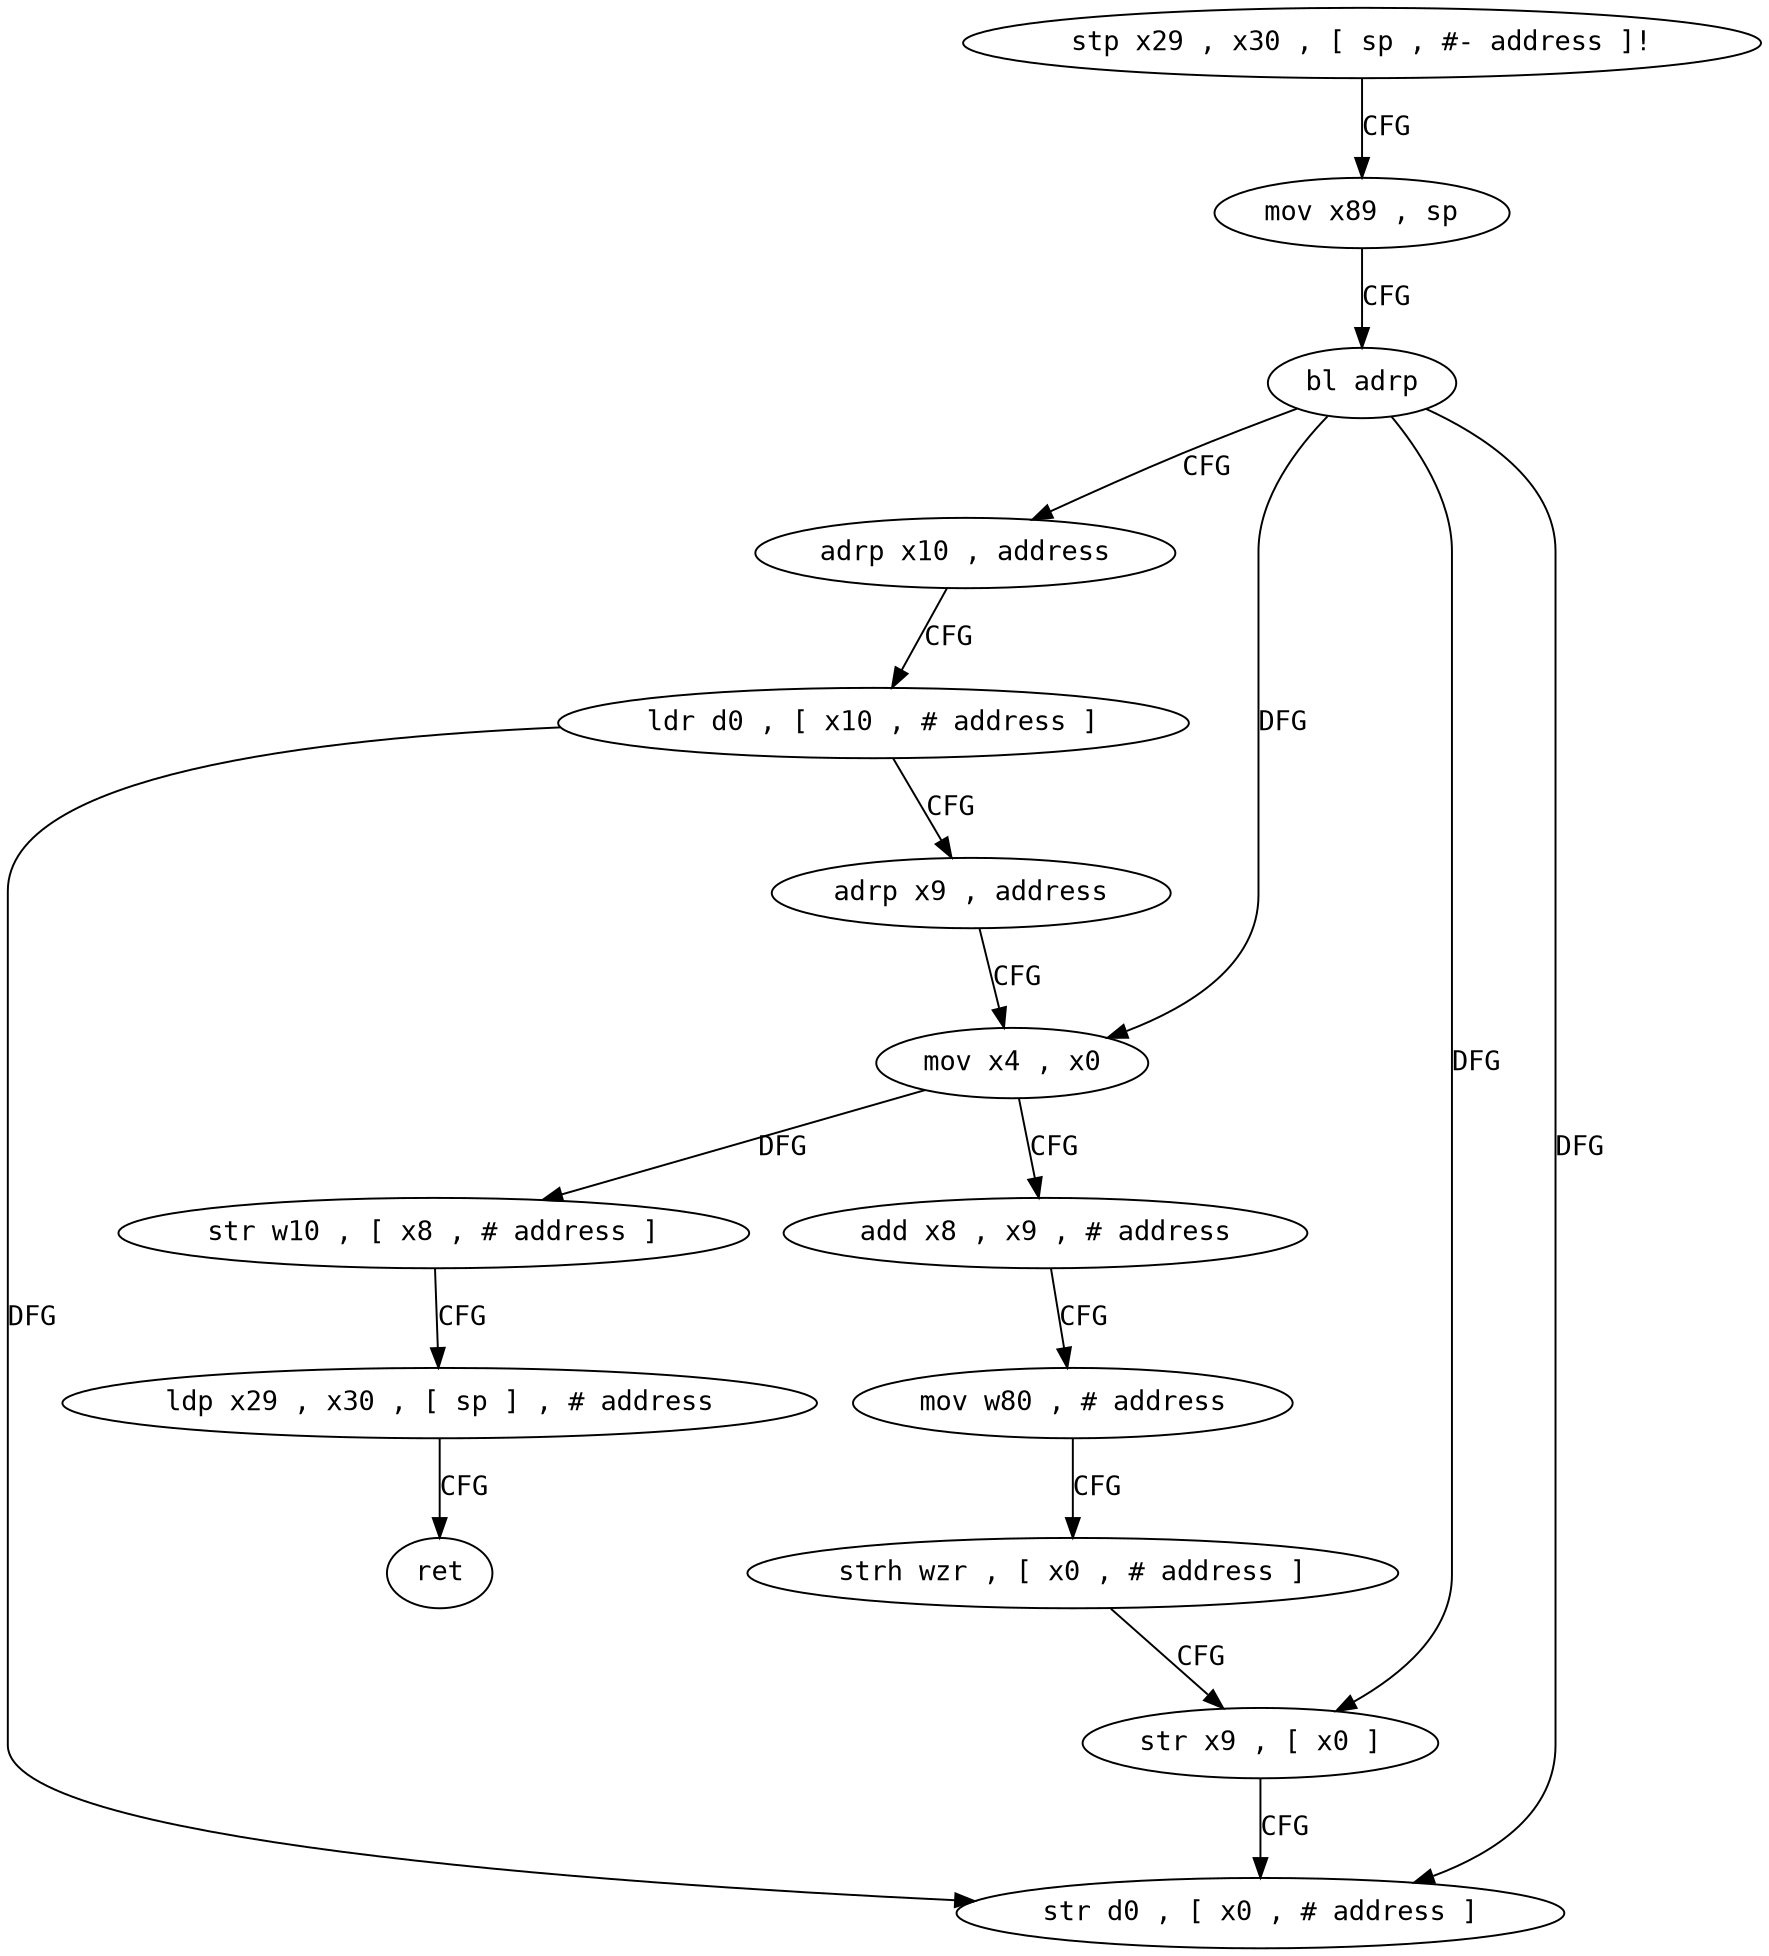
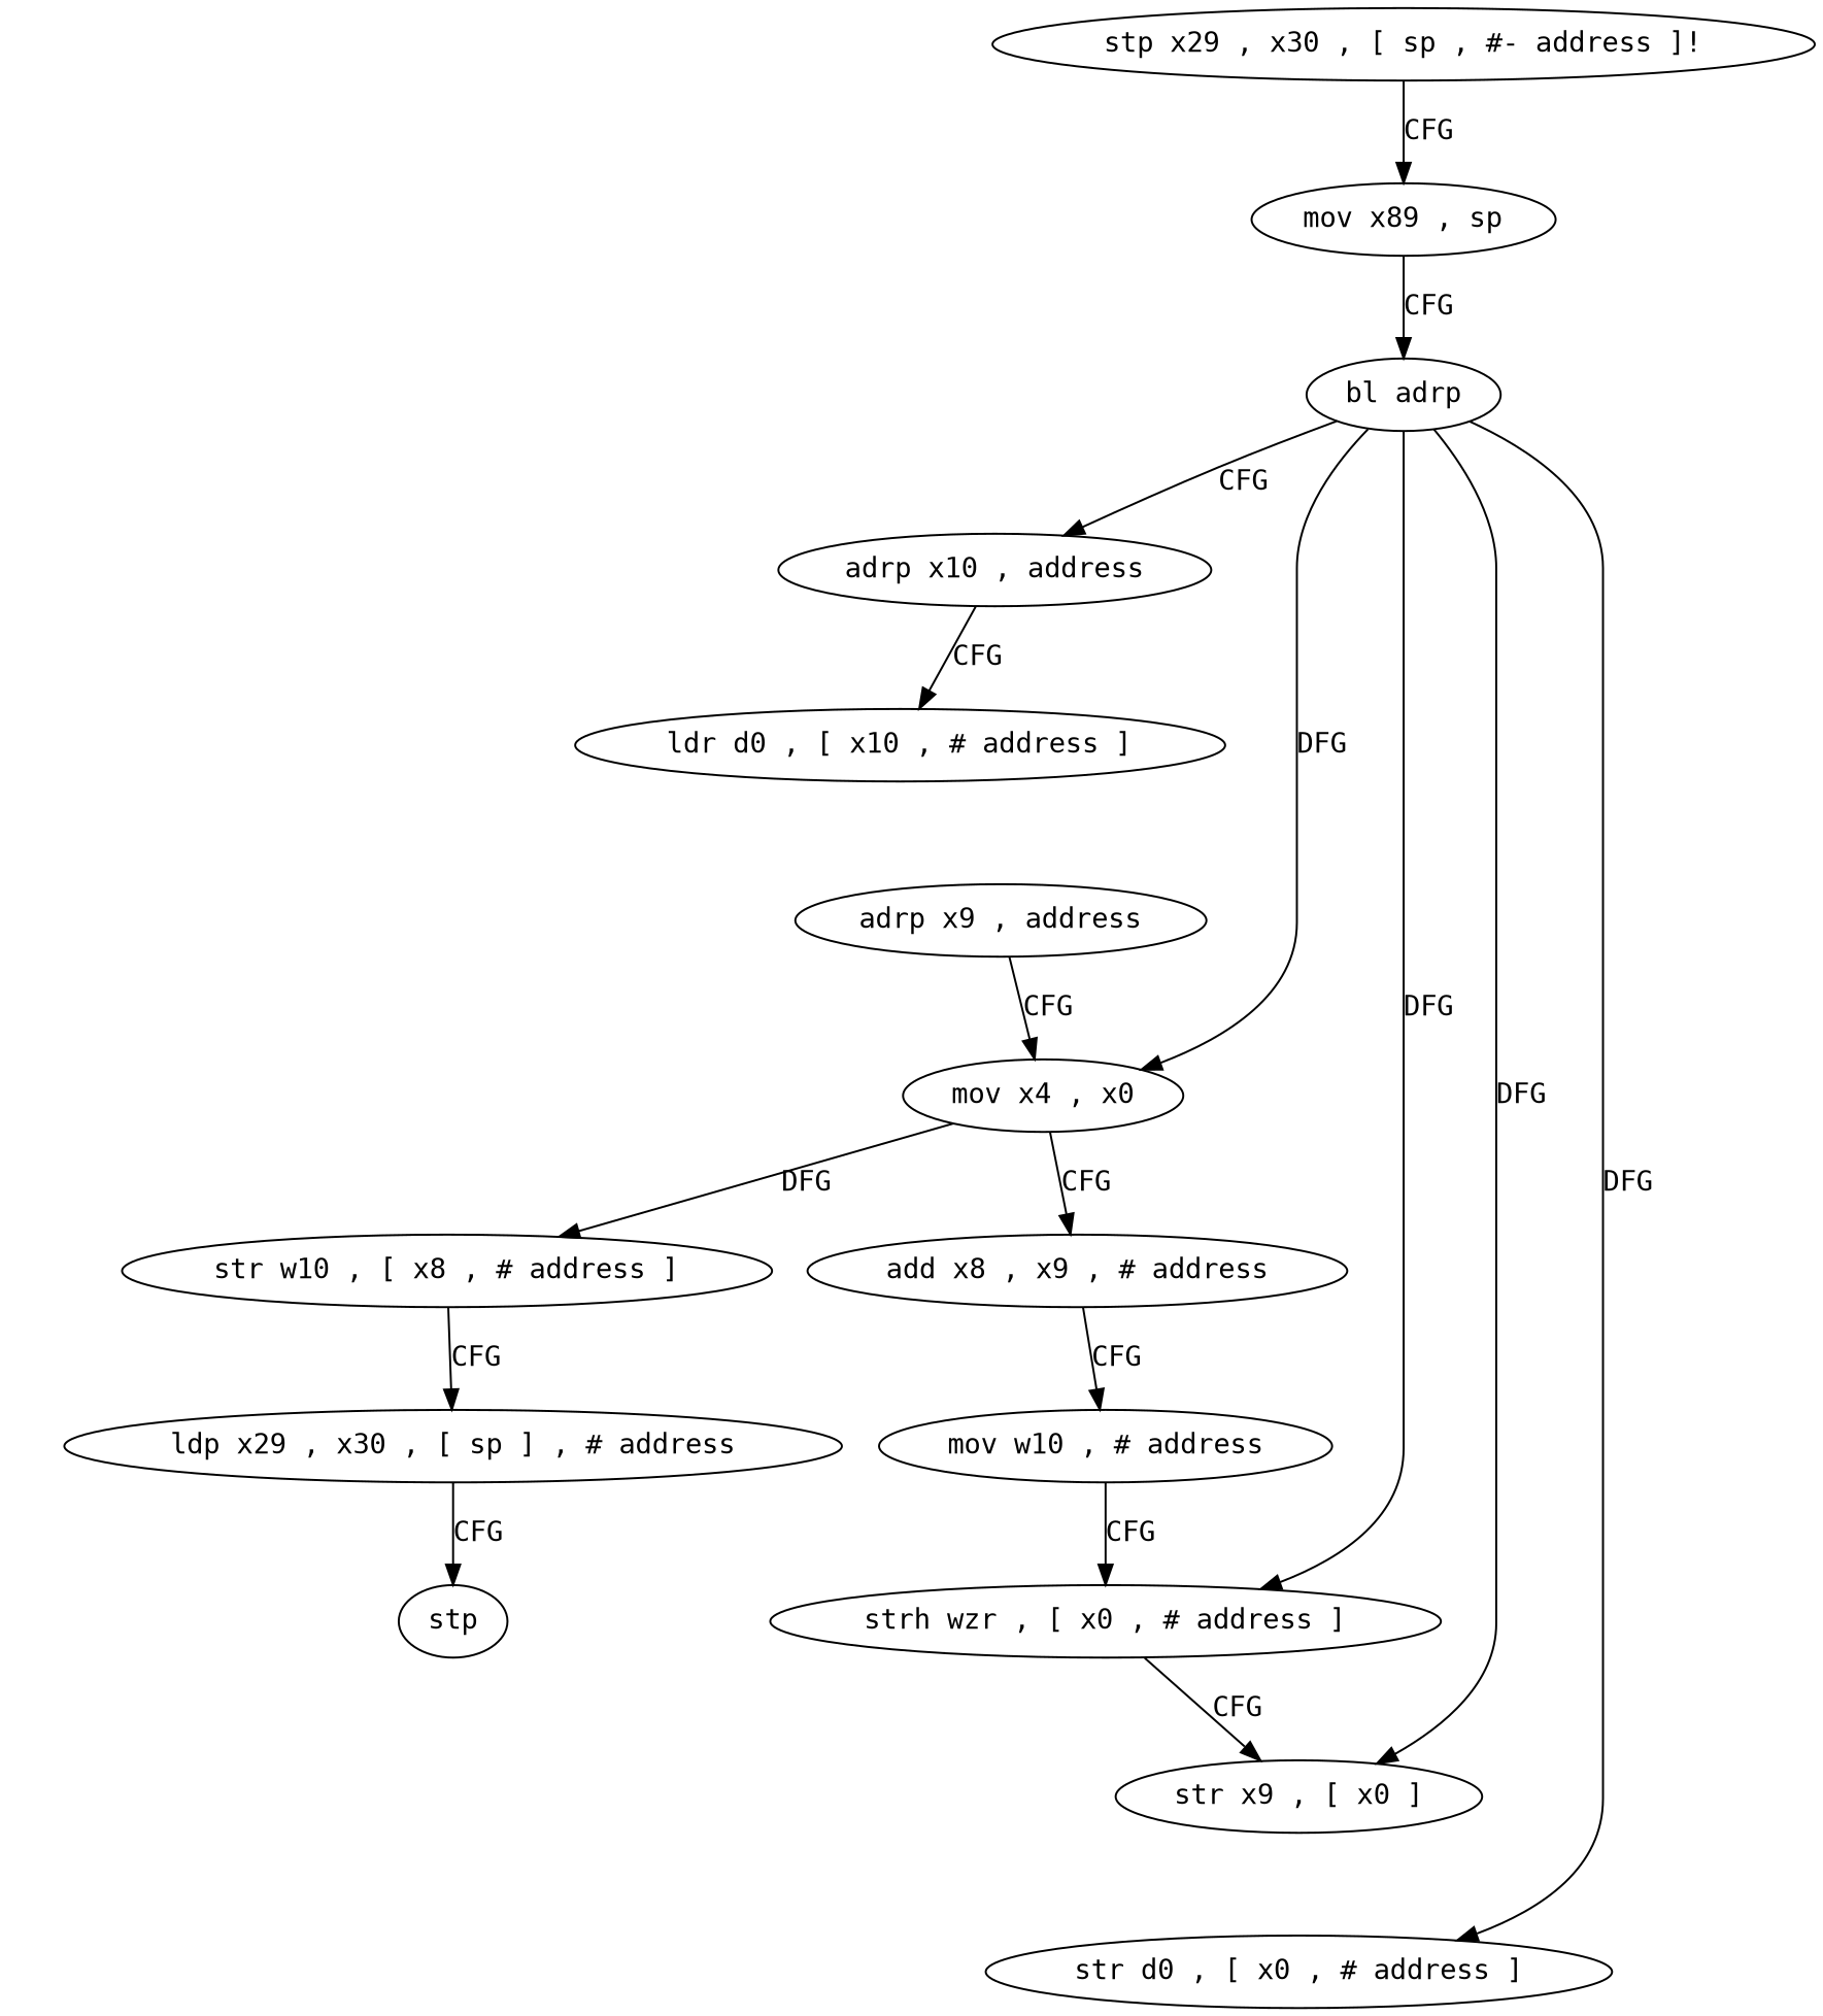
  digraph {
    fontname="DejaVu Sans Mono"
    node [fontname="DejaVu Sans Mono"]
    edge [fontname="DejaVu Sans Mono"]
    n1 [label="stp x29 , x30 , [ sp , #- address ]!"]
    n2 [label="mov x89 , sp"]
    n3 [label="bl adrp"]
    n4 [label="adrp x10 , address"]
    n5 [label="mov x4 , x0"]
    n6 [label="strh wzr , [ x0 , # address ]"]
    n7 [label="str x9 , [ x0 ]"]
    n8 [label="str d0 , [ x0 , # address ]"]
    n9 [label="ldr d0 , [ x10 , # address ]"]
    n10 [label="add x8 , x9 , # address"]
    n11 [label="str w10 , [ x8 , # address ]"]
    n12 [label="adrp x9 , address"]
-   n13 [label="mov w80 , # address"]
+   n13 [label="mov w10 , # address"]
    n14 [label="ldp x29 , x30 , [ sp ] , # address"]
-   n15 [label=ret]
+   n15 [label=stp]
    n1 -> n2 [label=CFG]
    n2 -> n3 [label=CFG]
    n3 -> n4 [label=CFG]
    n3 -> n5 [label=DFG]
+   n3 -> n6 [label=DFG]
    n3 -> n7 [label=DFG]
    n3 -> n8 [label=DFG]
    n4 -> n9 [label=CFG]
    n5 -> n10 [label=CFG]
    n5 -> n11 [label=DFG]
    n6 -> n7 [label=CFG]
-   n7 -> n8 [label=CFG]
-   n9 -> n8 [label=DFG]
-   n9 -> n12 [label=CFG]
    n10 -> n13 [label=CFG]
    n11 -> n14 [label=CFG]
    n12 -> n5 [label=CFG]
    n13 -> n6 [label=CFG]
    n14 -> n15 [label=CFG]
  }
